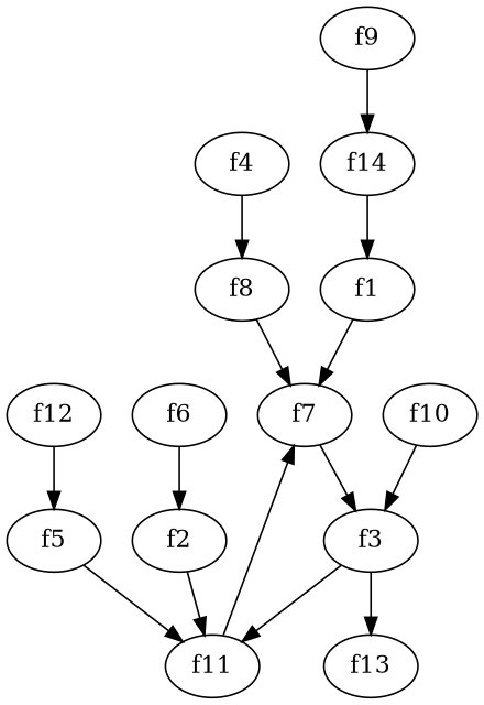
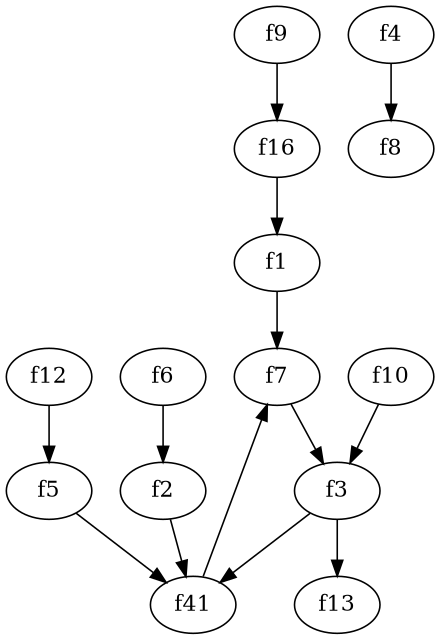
  strict digraph {
    edge [weight=2]
    f1
    f7
    f3
    f2
-   f11
+   f11 [label=f41]
    f13
    f4
    f8
    f5
    f6
    f9
-   f14
+   f14 [label=f16]
    f10
    f12
    f1 -> f7
    f7 -> f3
    f3 -> f11
    f3 -> f13
    f2 -> f11
    f11 -> f7
    f4 -> f8
-   f8 -> f7
    f5 -> f11
    f6 -> f2
    f9 -> f14
    f14 -> f1
    f10 -> f3
    f12 -> f5
  }
